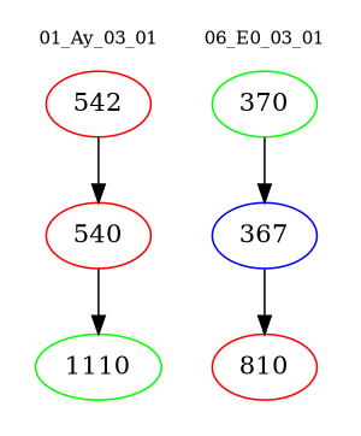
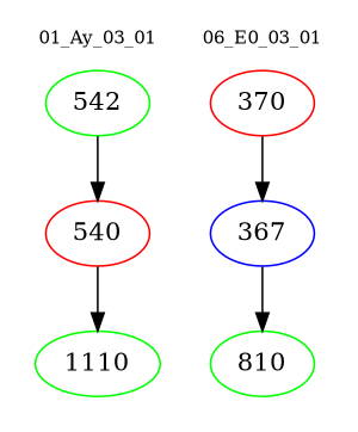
  digraph {
    node [color=green]
    edge [color=black]
-   n1 [color=red label=542]
+   n1 [label=542]
    n2 [color=red label=540]
    n3 [label=1110]
-   n4 [label=370]
+   n4 [color=red label=370]
    n5 [color=blue label=367]
-   n6 [color=red label=810]
+   n6 [label=810]
    subgraph cluster_1 {
      color=white
      fontsize=10
      label="01_Ay_03_01"
      n1
      n2
      n3
    }
    subgraph cluster_2 {
      color=white
      fontsize=10
      label="06_E0_03_01"
      n4
      n5
      n6
    }
    n1 -> n2
    n2 -> n3
    n4 -> n5
    n5 -> n6
  }
